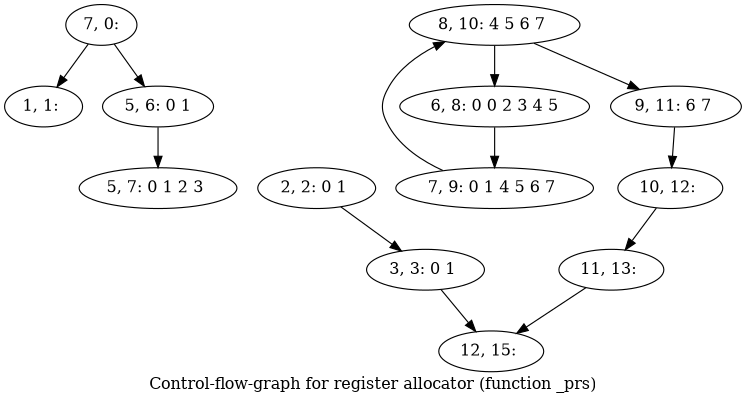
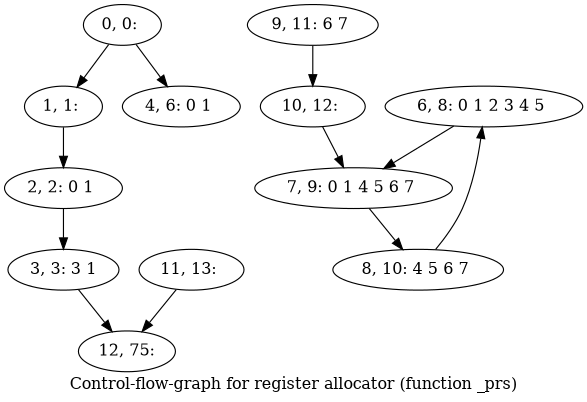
  digraph {
    label="Control-flow-graph for register allocator (function _prs)"
-   n1 [label="7, 0:"]
+   n1 [label="0, 0: "]
    n2 [label="1, 1: "]
-   n3 [label="5, 6: 0 1"]
+   n3 [label="4, 6: 0 1 "]
    n4 [label="2, 2: 0 1 "]
-   n5 [label="3, 3: 0 1 "]
-   n6 [label="12, 15: "]
-   n7 [label="5, 7: 0 1 2 3 "]
-   n8 [label="6, 8: 0 0 2 3 4 5"]
+   n5 [label="3, 3: 3 1"]
+   n6 [label="12, 75:"]
+   n8 [label="6, 8: 0 1 2 3 4 5 "]
    n9 [label="7, 9: 0 1 4 5 6 7 "]
    n10 [label="8, 10: 4 5 6 7 "]
    n11 [label="9, 11: 6 7 "]
    n12 [label="10, 12: "]
    n13 [label="11, 13: "]
    n1 -> n2
    n1 -> n3
-   n3 -> n7
+   n2 -> n4
    n4 -> n5
    n5 -> n6
    n8 -> n9
    n9 -> n10
    n10 -> n8
-   n10 -> n11
    n11 -> n12
-   n12 -> n13
+   n12 -> n9
    n13 -> n6
  }
